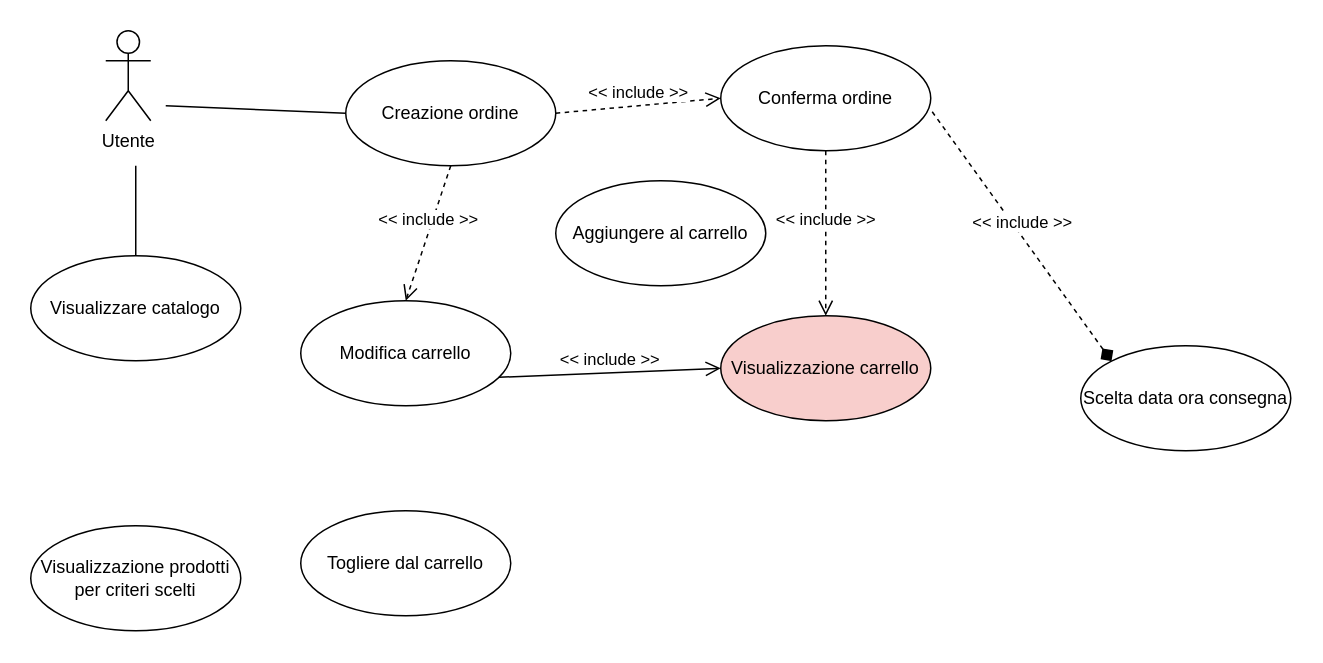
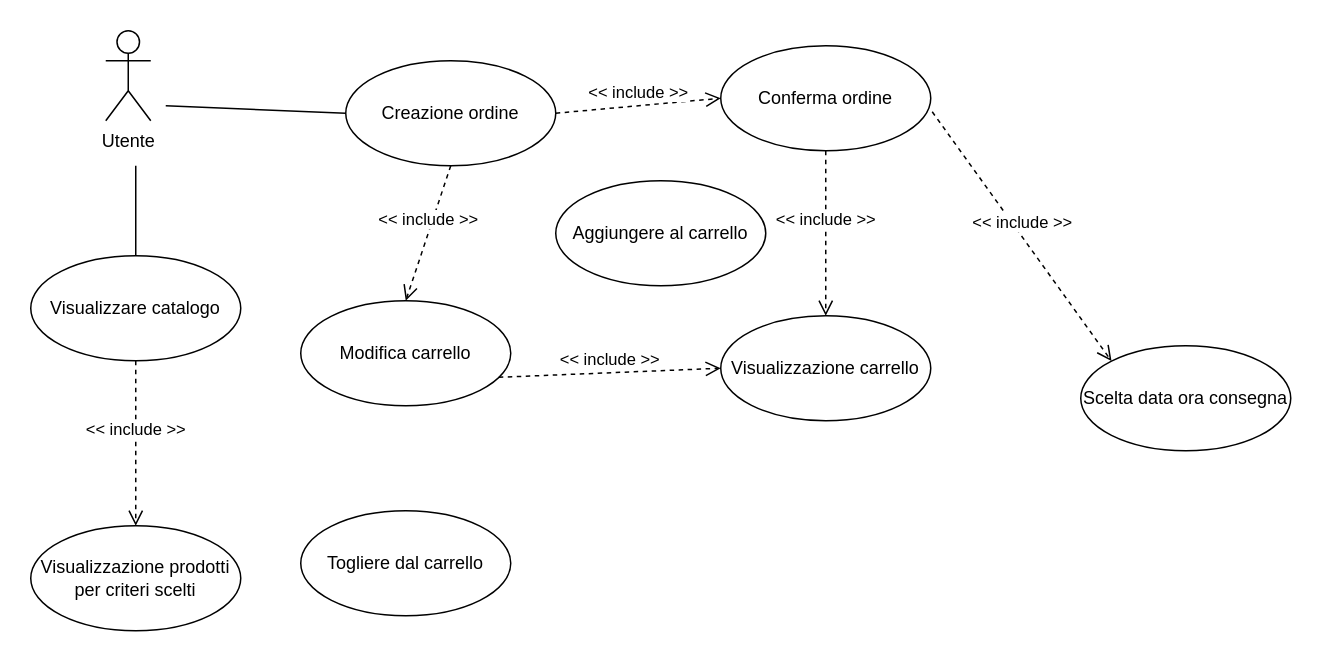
  <mxCell id="0" />
  <mxCell id="1" parent="0" />
  <mxCell id="2" value="Utente" style="shape=umlActor;verticalLabelPosition=bottom;labelBackgroundColor=#ffffff;verticalAlign=top;html=1;" parent="1" vertex="1"><mxGeometry x="70" y="20" width="30" height="60" as="geometry" /></mxCell>
  <mxCell id="3" value="Modifica carrello" style="ellipse;whiteSpace=wrap;html=1;" parent="1" vertex="1"><mxGeometry x="200" y="200" width="140" height="70" as="geometry" /></mxCell>
  <mxCell id="4" value="" style="endArrow=none;html=1;entryX=0;entryY=0.5;entryDx=0;entryDy=0;" parent="1" target="15" edge="1"><mxGeometry width="50" height="50" relative="1" as="geometry"><mxPoint x="110" y="70" as="sourcePoint" /><mxPoint x="300" y="170" as="targetPoint" /></mxGeometry></mxCell>
  <mxCell id="5" value="Visualizzare catalogo" style="ellipse;whiteSpace=wrap;html=1;" parent="1" vertex="1"><mxGeometry x="20" y="170" width="140" height="70" as="geometry" /></mxCell>
- <mxCell id="6" value="Visualizzazione carrello" style="ellipse;whiteSpace=wrap;html=1;fillColor=#f8cecc;" parent="1" vertex="1"><mxGeometry x="480" y="210" width="140" height="70" as="geometry" /></mxCell>
- <mxCell id="7" value="&amp;lt;&amp;lt; include &amp;gt;&amp;gt;" style="html=1;verticalAlign=bottom;endArrow=open;dashed=0;endSize=8;exitX=0.943;exitY=0.729;exitDx=0;exitDy=0;entryX=0;entryY=0.5;entryDx=0;entryDy=0;exitPerimeter=0;" parent="1" source="3" target="6" edge="1"><mxGeometry relative="1" as="geometry"><mxPoint x="429.497" y="100.251" as="sourcePoint" /><mxPoint x="595" y="65" as="targetPoint" /></mxGeometry></mxCell>
+ <mxCell id="6" value="Visualizzazione carrello" style="ellipse;whiteSpace=wrap;html=1;" parent="1" vertex="1"><mxGeometry x="480" y="210" width="140" height="70" as="geometry" /></mxCell>
+ <mxCell id="7" value="&amp;lt;&amp;lt; include &amp;gt;&amp;gt;" style="html=1;verticalAlign=bottom;endArrow=open;dashed=1;endSize=8;exitX=0.943;exitY=0.729;exitDx=0;exitDy=0;entryX=0;entryY=0.5;entryDx=0;entryDy=0;exitPerimeter=0;" parent="1" source="3" target="6" edge="1"><mxGeometry relative="1" as="geometry"><mxPoint x="429.497" y="100.251" as="sourcePoint" /><mxPoint x="595" y="65" as="targetPoint" /></mxGeometry></mxCell>
  <mxCell id="8" value="Visualizzazione prodotti per criteri scelti" style="ellipse;whiteSpace=wrap;html=1;" parent="1" vertex="1"><mxGeometry x="20" y="350" width="140" height="70" as="geometry" /></mxCell>
+ <mxCell id="9" value="&amp;lt;&amp;lt; include &amp;gt;&amp;gt;" style="html=1;verticalAlign=bottom;endArrow=open;dashed=1;endSize=8;exitX=0.5;exitY=1;exitDx=0;exitDy=0;entryX=0.5;entryY=0;entryDx=0;entryDy=0;" parent="1" source="5" target="8" edge="1"><mxGeometry relative="1" as="geometry"><mxPoint x="430" y="506" as="sourcePoint" /><mxPoint x="573" y="475" as="targetPoint" /></mxGeometry></mxCell>
  <mxCell id="10" value="" style="endArrow=none;html=1;entryX=0.5;entryY=0;entryDx=0;entryDy=0;" parent="1" target="5" edge="1"><mxGeometry width="50" height="50" relative="1" as="geometry"><mxPoint x="90" y="110" as="sourcePoint" /><mxPoint x="200" y="240" as="targetPoint" /></mxGeometry></mxCell>
  <mxCell id="11" value="Scelta data ora consegna" style="ellipse;whiteSpace=wrap;html=1;" parent="1" vertex="1"><mxGeometry x="720" y="230" width="140" height="70" as="geometry" /></mxCell>
  <mxCell id="12" value="Aggiungere al carrello" style="ellipse;whiteSpace=wrap;html=1;" parent="1" vertex="1"><mxGeometry x="370" y="120" width="140" height="70" as="geometry" /></mxCell>
  <mxCell id="13" value="Togliere dal carrello" style="ellipse;whiteSpace=wrap;html=1;" parent="1" vertex="1"><mxGeometry x="200" y="340" width="140" height="70" as="geometry" /></mxCell>
  <mxCell id="14" value="Conferma ordine" style="ellipse;whiteSpace=wrap;html=1;" parent="1" vertex="1"><mxGeometry x="480" y="30" width="140" height="70" as="geometry" /></mxCell>
  <mxCell id="15" value="Creazione ordine" style="ellipse;whiteSpace=wrap;html=1;" parent="1" vertex="1"><mxGeometry x="230" y="40" width="140" height="70" as="geometry" /></mxCell>
  <mxCell id="16" value="&amp;lt;&amp;lt; include &amp;gt;&amp;gt;" style="html=1;verticalAlign=bottom;endArrow=open;dashed=1;endSize=8;entryX=0;entryY=0.5;entryDx=0;entryDy=0;exitX=1;exitY=0.5;exitDx=0;exitDy=0;" parent="1" source="15" target="14" edge="1"><mxGeometry relative="1" as="geometry"><mxPoint x="444.96" y="-138.97" as="sourcePoint" /><mxPoint x="595" y="5" as="targetPoint" /></mxGeometry></mxCell>
  <mxCell id="17" value="&amp;lt;&amp;lt; include &amp;gt;&amp;gt;" style="html=1;verticalAlign=bottom;endArrow=open;dashed=1;endSize=8;entryX=0.5;entryY=0;entryDx=0;entryDy=0;exitX=0.5;exitY=1;exitDx=0;exitDy=0;" parent="1" source="15" target="3" edge="1"><mxGeometry relative="1" as="geometry"><mxPoint x="444.96" y="-138.97" as="sourcePoint" /><mxPoint x="595" y="5" as="targetPoint" /></mxGeometry></mxCell>
  <mxCell id="18" value="&amp;lt;&amp;lt; include &amp;gt;&amp;gt;" style="html=1;verticalAlign=bottom;endArrow=open;dashed=1;endSize=8;entryX=0.5;entryY=0;entryDx=0;entryDy=0;exitX=0.5;exitY=1;exitDx=0;exitDy=0;" parent="1" source="14" target="6" edge="1"><mxGeometry relative="1" as="geometry"><mxPoint x="490" y="105" as="sourcePoint" /><mxPoint x="710" y="85" as="targetPoint" /></mxGeometry></mxCell>
- <mxCell id="19" value="&amp;lt;&amp;lt; include &amp;gt;&amp;gt;" style="html=1;verticalAlign=bottom;endArrow=diamond;dashed=1;endSize=8;entryX=0;entryY=0;entryDx=0;entryDy=0;exitX=1.007;exitY=0.629;exitDx=0;exitDy=0;exitPerimeter=0;" parent="1" source="14" target="11" edge="1"><mxGeometry relative="1" as="geometry"><mxPoint x="829.497" y="109.749" as="sourcePoint" /><mxPoint x="940" y="180" as="targetPoint" /></mxGeometry></mxCell>
+ <mxCell id="19" value="&amp;lt;&amp;lt; include &amp;gt;&amp;gt;" style="html=1;verticalAlign=bottom;endArrow=open;dashed=1;endSize=8;entryX=0;entryY=0;entryDx=0;entryDy=0;exitX=1.007;exitY=0.629;exitDx=0;exitDy=0;exitPerimeter=0;" parent="1" source="14" target="11" edge="1"><mxGeometry relative="1" as="geometry"><mxPoint x="829.497" y="109.749" as="sourcePoint" /><mxPoint x="940" y="180" as="targetPoint" /></mxGeometry></mxCell>
